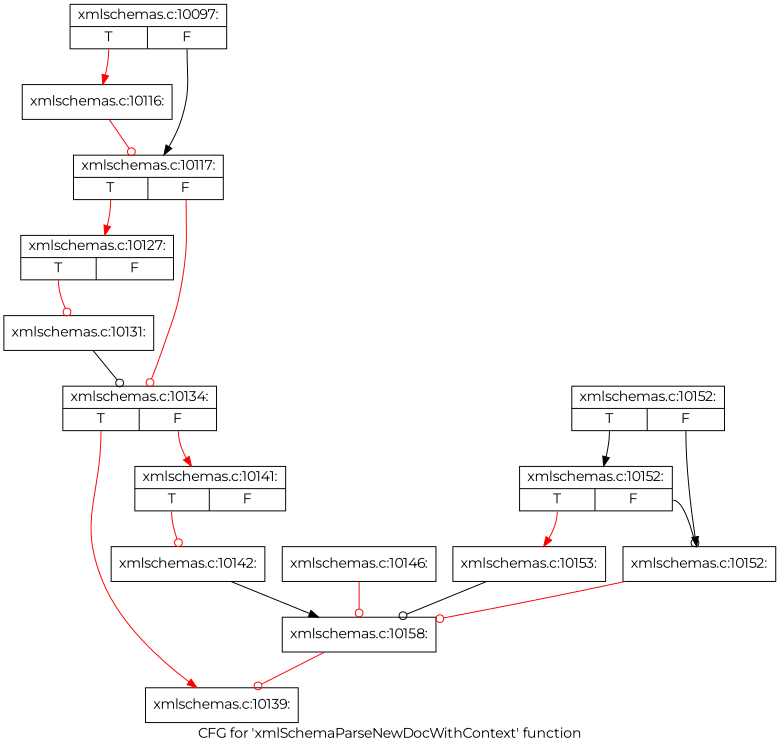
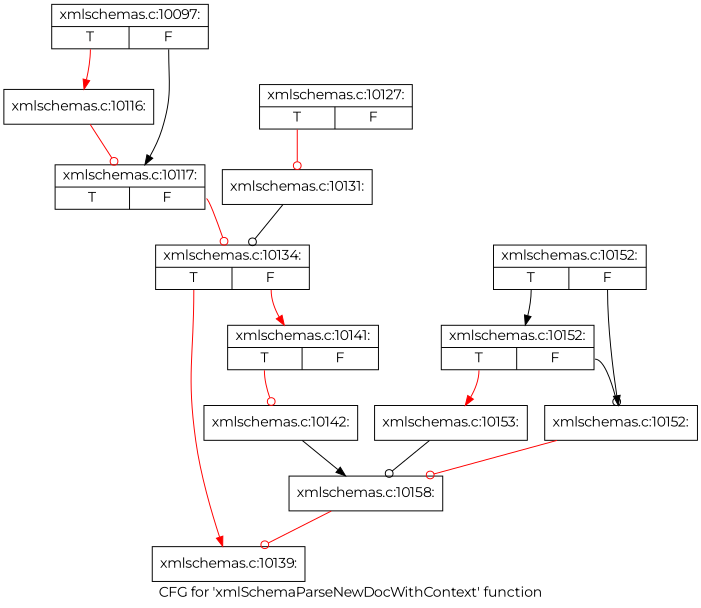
  digraph {
    fontname=Montserrat
    label="CFG for 'xmlSchemaParseNewDocWithContext' function"
    node [fontname=Montserrat shape=record]
    edge [arrowhead=odot color=red fontname=Montserrat tailport=s0]
    n1 [label="{xmlschemas.c:10097:|{<s0>T|<s1>F}}"]
    n2 [label="{xmlschemas.c:10116:}"]
    n3 [label="{xmlschemas.c:10117:|{<s0>T|<s1>F}}"]
    n4 [label="{xmlschemas.c:10127:|{<s0>T|<s1>F}}"]
    n5 [label="{xmlschemas.c:10134:|{<s0>T|<s1>F}}"]
    n6 [label="{xmlschemas.c:10131:}"]
    n7 [label="{xmlschemas.c:10139:}"]
    n8 [label="{xmlschemas.c:10141:|{<s0>T|<s1>F}}"]
    n9 [label="{xmlschemas.c:10142:}"]
    n10 [label="{xmlschemas.c:10158:}"]
-   n11 [label="{xmlschemas.c:10146:}"]
    n12 [label="{xmlschemas.c:10152:|{<s0>T|<s1>F}}"]
    n13 [label="{xmlschemas.c:10152:|{<s0>T|<s1>F}}"]
    n14 [label="{xmlschemas.c:10152:}"]
    n15 [label="{xmlschemas.c:10153:}"]
    n1 -> n2 [arrowhead=normal]
    n1 -> n3 [arrowhead=normal color=black tailport=s1]
    n2 -> n3
-   n3 -> n4 [arrowhead=normal]
    n3 -> n5 [tailport=s1]
    n4 -> n6
    n5 -> n7 [arrowhead=normal]
    n5 -> n8 [arrowhead=normal tailport=s1]
    n6 -> n5 [color=black]
    n8 -> n9
    n9 -> n10 [arrowhead=normal color=black]
    n10 -> n7
-   n11 -> n10
    n12 -> n13 [arrowhead=normal color=black]
    n12 -> n14 [arrowhead=normal color=black tailport=s1]
    n13 -> n14 [color=black tailport=s1]
    n13 -> n15 [arrowhead=normal]
    n14 -> n10
    n15 -> n10 [color=black]
  }
